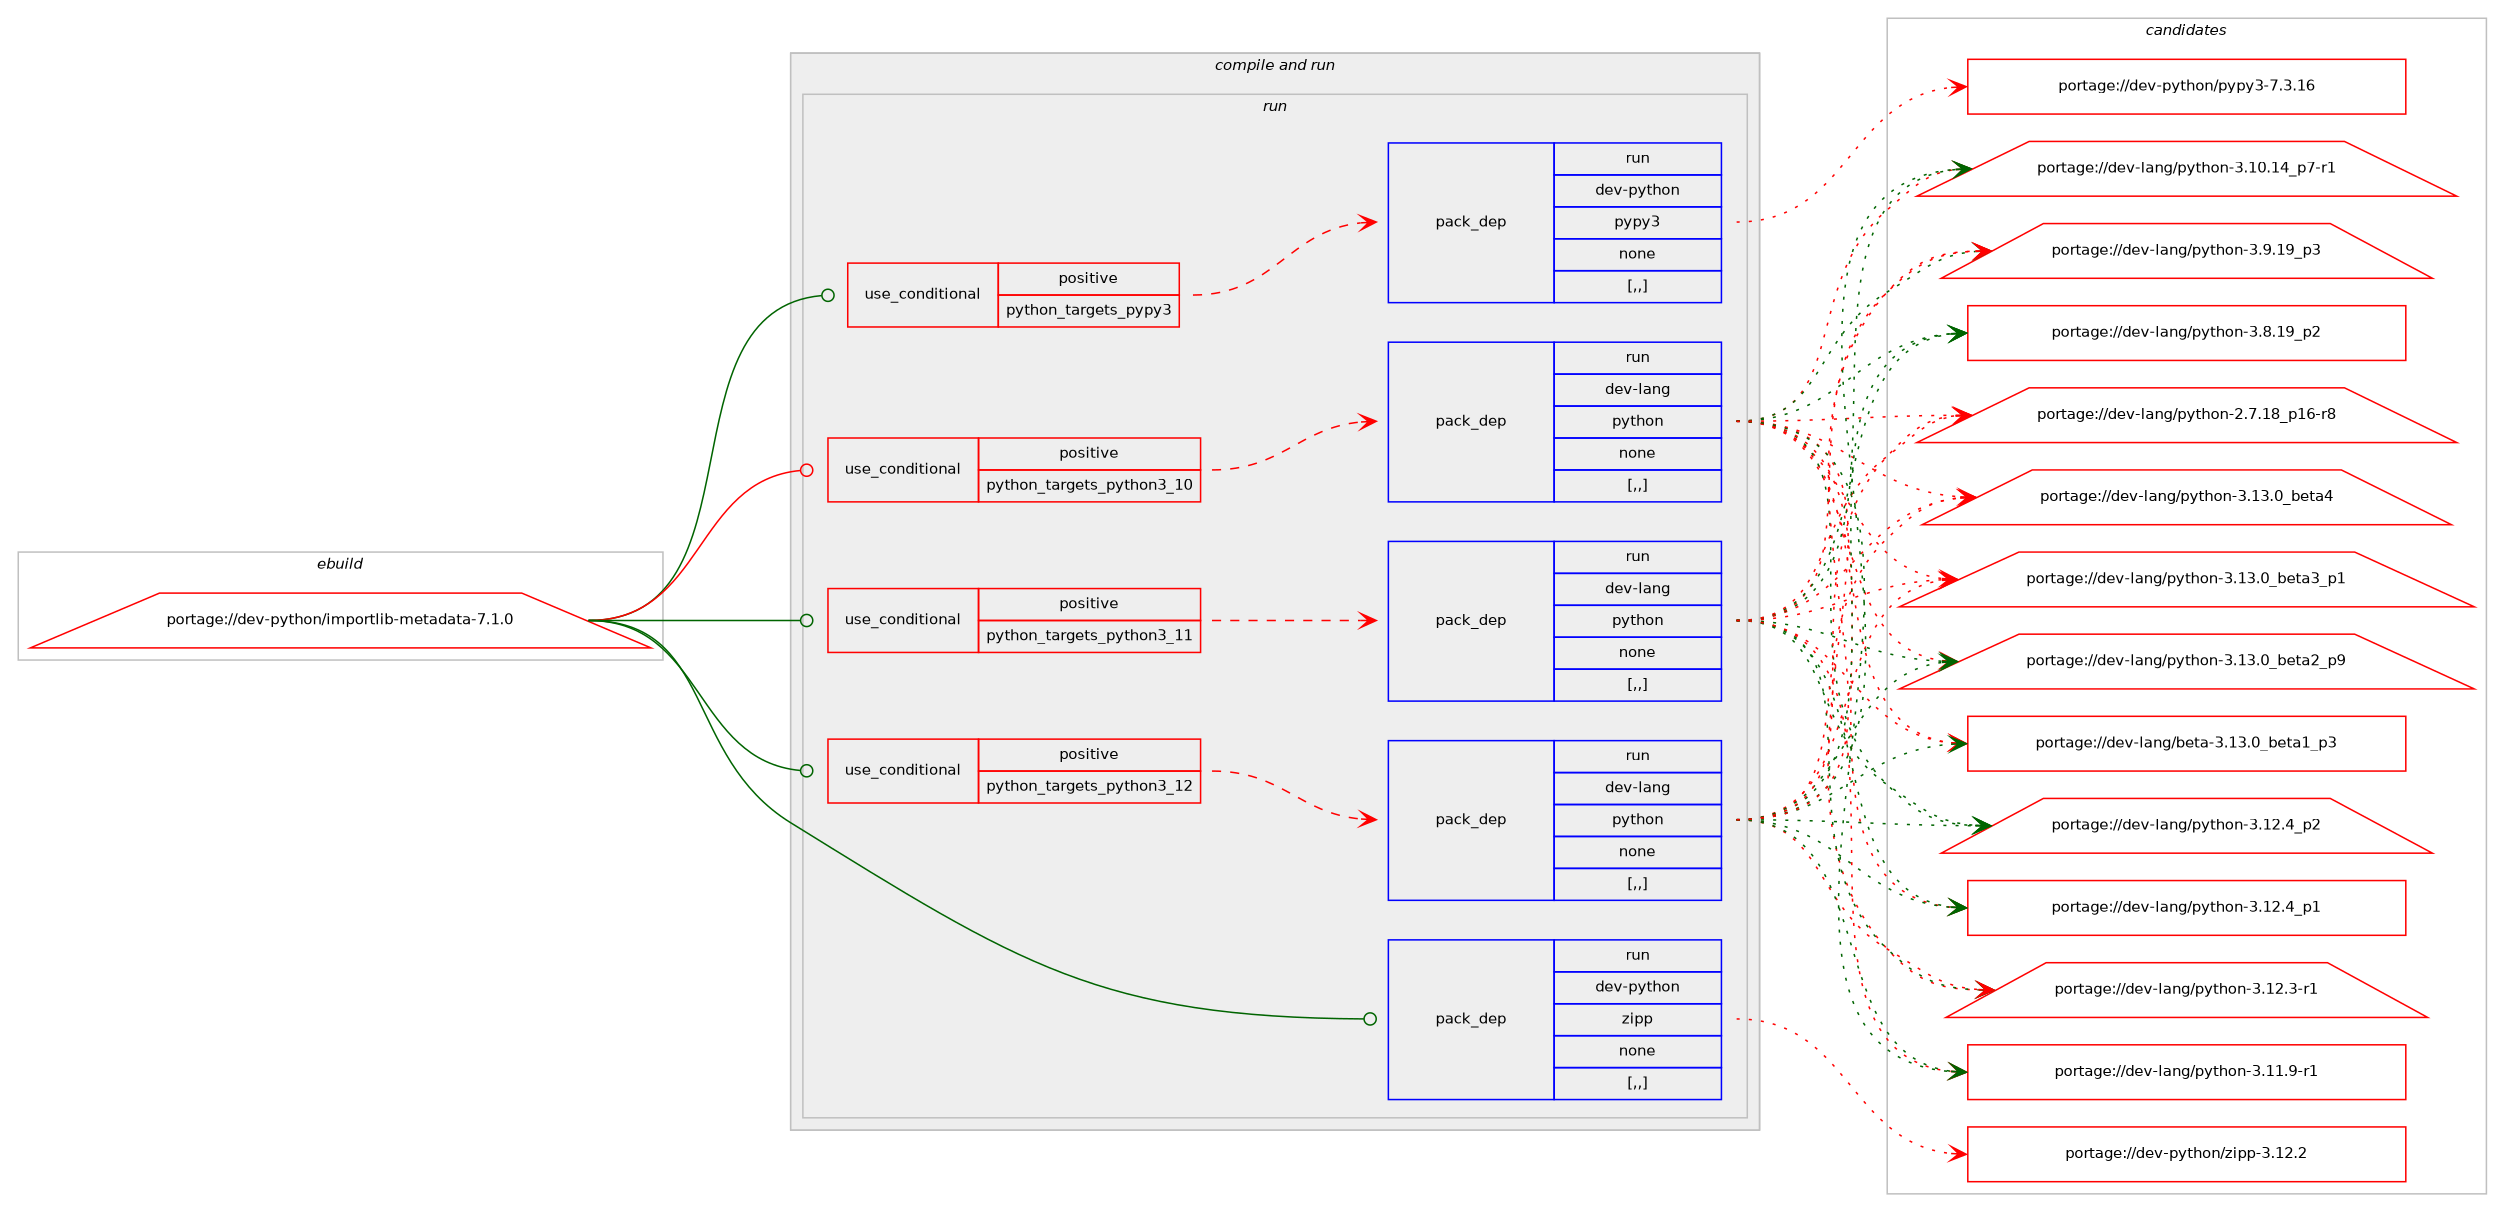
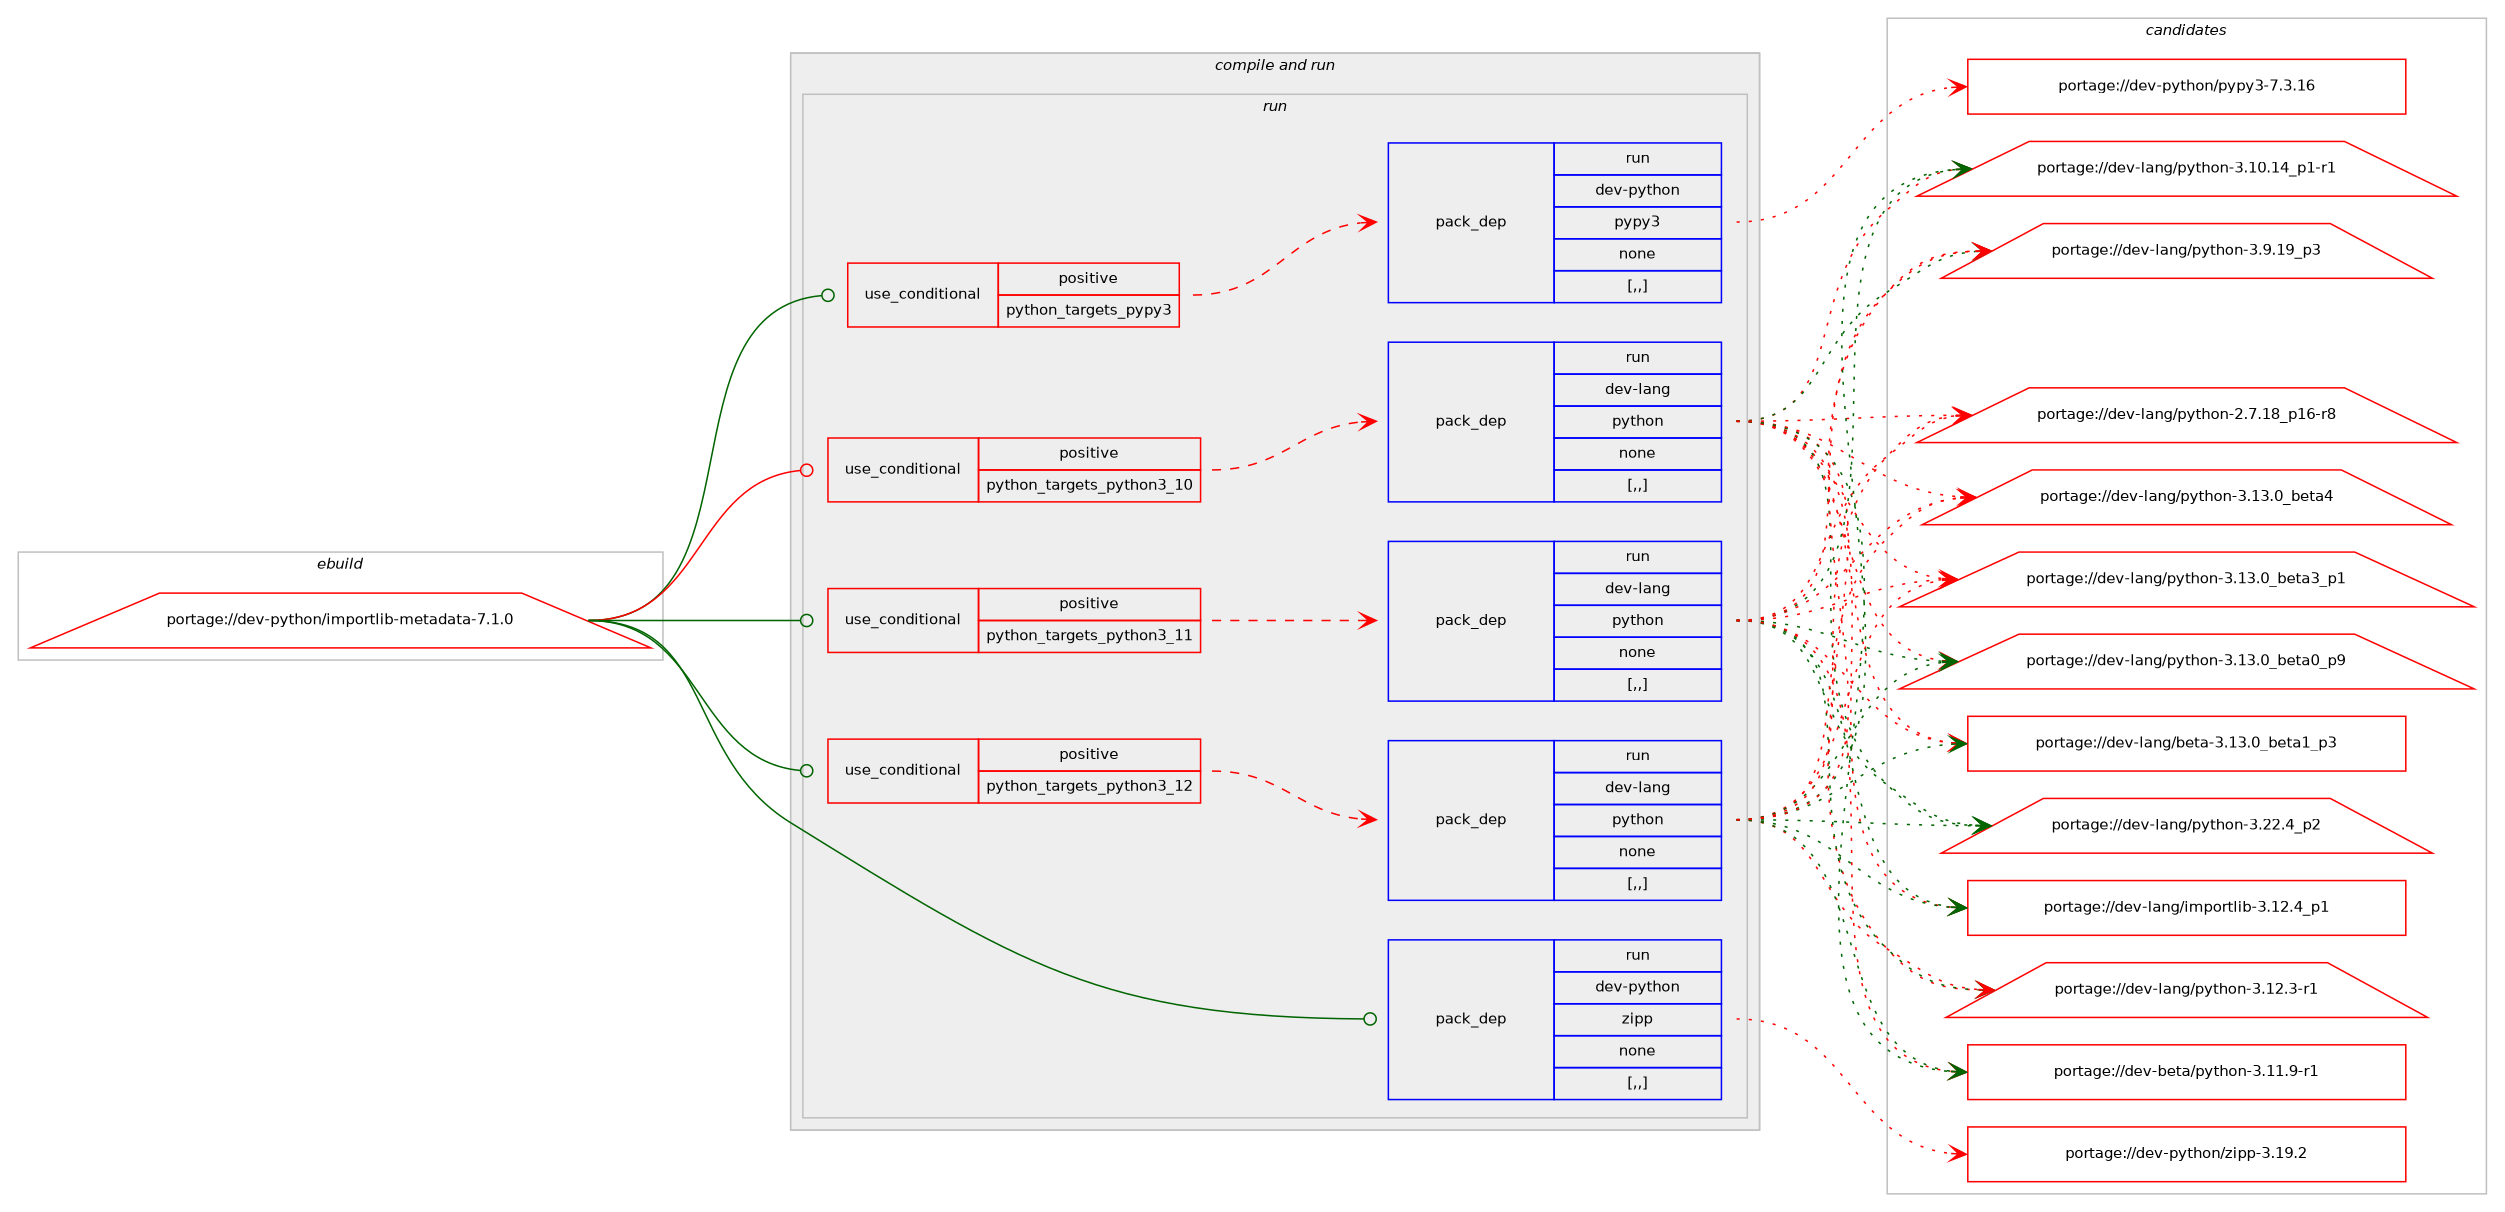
  digraph {
    compound=true
    concentrate=true
    fontname=Helvetica
    fontsize=10
    newrank=true
    rankdir=LR
    ranksep=1.5
    node [color=red fontname=Helvetica fontsize=10 shape=trapezium]
    edge [arrowhead=vee color=red headport=w style=dotted tailport=e weight=100]
    n1 [label="portage://dev-python/importlib-metadata-7.1.0" width=4]
    n2 [color=blue label=<<TABLE BORDER="0" CELLBORDER="1" CELLSPACING="0" CELLPADDING="4" WIDTH="220"><TR><TD ROWSPAN="6" CELLPADDING="30">pack_dep</TD></TR><TR><TD WIDTH="110">run</TD></TR><TR><TD>dev-python</TD></TR><TR><TD>pypy3</TD></TR><TR><TD>none</TD></TR><TR><TD>[,,]</TD></TR></TABLE>> shape=none]
    n3 [label=<<TABLE BORDER="0" CELLBORDER="1" CELLSPACING="0" CELLPADDING="4"><TR><TD ROWSPAN="3" CELLPADDING="10">use_conditional</TD></TR><TR><TD>positive</TD></TR><TR><TD>python_targets_pypy3</TD></TR></TABLE>> shape=none]
    n4 [color=blue label=<<TABLE BORDER="0" CELLBORDER="1" CELLSPACING="0" CELLPADDING="4" WIDTH="220"><TR><TD ROWSPAN="6" CELLPADDING="30">pack_dep</TD></TR><TR><TD WIDTH="110">run</TD></TR><TR><TD>dev-lang</TD></TR><TR><TD>python</TD></TR><TR><TD>none</TD></TR><TR><TD>[,,]</TD></TR></TABLE>> shape=none]
    n5 [label=<<TABLE BORDER="0" CELLBORDER="1" CELLSPACING="0" CELLPADDING="4"><TR><TD ROWSPAN="3" CELLPADDING="10">use_conditional</TD></TR><TR><TD>positive</TD></TR><TR><TD>python_targets_python3_10</TD></TR></TABLE>> shape=none]
    n6 [color=blue label=<<TABLE BORDER="0" CELLBORDER="1" CELLSPACING="0" CELLPADDING="4" WIDTH="220"><TR><TD ROWSPAN="6" CELLPADDING="30">pack_dep</TD></TR><TR><TD WIDTH="110">run</TD></TR><TR><TD>dev-lang</TD></TR><TR><TD>python</TD></TR><TR><TD>none</TD></TR><TR><TD>[,,]</TD></TR></TABLE>> shape=none]
    n7 [label=<<TABLE BORDER="0" CELLBORDER="1" CELLSPACING="0" CELLPADDING="4"><TR><TD ROWSPAN="3" CELLPADDING="10">use_conditional</TD></TR><TR><TD>positive</TD></TR><TR><TD>python_targets_python3_11</TD></TR></TABLE>> shape=none]
    n8 [color=blue label=<<TABLE BORDER="0" CELLBORDER="1" CELLSPACING="0" CELLPADDING="4" WIDTH="220"><TR><TD ROWSPAN="6" CELLPADDING="30">pack_dep</TD></TR><TR><TD WIDTH="110">run</TD></TR><TR><TD>dev-lang</TD></TR><TR><TD>python</TD></TR><TR><TD>none</TD></TR><TR><TD>[,,]</TD></TR></TABLE>> shape=none]
    n9 [label=<<TABLE BORDER="0" CELLBORDER="1" CELLSPACING="0" CELLPADDING="4"><TR><TD ROWSPAN="3" CELLPADDING="10">use_conditional</TD></TR><TR><TD>positive</TD></TR><TR><TD>python_targets_python3_12</TD></TR></TABLE>> shape=none]
    n10 [color=blue label=<<TABLE BORDER="0" CELLBORDER="1" CELLSPACING="0" CELLPADDING="4" WIDTH="220"><TR><TD ROWSPAN="6" CELLPADDING="30">pack_dep</TD></TR><TR><TD WIDTH="110">run</TD></TR><TR><TD>dev-python</TD></TR><TR><TD>zipp</TD></TR><TR><TD>none</TD></TR><TR><TD>[,,]</TD></TR></TABLE>> shape=none]
    n11 [label="portage://dev-python/pypy3-7.3.16" shape=box width=4]
    n12 [label="portage://dev-lang/python-3.13.0_beta4" width=4]
    n13 [label="portage://dev-lang/python-3.13.0_beta3_p1" width=4]
-   n14 [label="portage://dev-lang/python-3.13.0_beta2_p9" width=4]
+   n14 [label="portage://dev-lang/python-3.13.0_beta0_p9" width=4]
    n15 [label="portage://dev-lang/beta-3.13.0_beta1_p3" shape=box width=4]
-   n16 [label="portage://dev-lang/python-3.12.4_p2" width=4]
-   n17 [label="portage://dev-lang/python-3.12.4_p1" shape=box width=4]
+   n16 [label="portage://dev-lang/python-3.22.4_p2" width=4]
+   n17 [label="portage://dev-lang/importlib-3.12.4_p1" shape=box width=4]
    n18 [label="portage://dev-lang/python-3.12.3-r1" width=4]
-   n19 [label="portage://dev-lang/python-3.11.9-r1" shape=box width=4]
-   n20 [label="portage://dev-lang/python-3.10.14_p7-r1" width=4]
+   n19 [label="portage://dev-beta/python-3.11.9-r1" shape=box width=4]
+   n20 [label="portage://dev-lang/python-3.10.14_p1-r1" width=4]
    n21 [label="portage://dev-lang/python-3.9.19_p3" width=4]
-   n22 [label="portage://dev-lang/python-3.8.19_p2" shape=box width=4]
    n23 [label="portage://dev-lang/python-2.7.18_p16-r8" width=4]
-   n24 [label="portage://dev-python/zipp-3.12.2" shape=box width=4]
+   n24 [label="portage://dev-python/zipp-3.19.2" shape=box width=4]
    subgraph cluster_1 {
      color=gray
      label=<<i>ebuild</i>>
      n1
    }
    subgraph cluster_2 {
      color=gray
      label=<<i>dependencies</i>>
      subgraph cluster_3 {
        color=gray
        fillcolor="#eeeeee"
        label=<<i>compile</i>>
        style=filled
      }
      subgraph cluster_4 {
        color=gray
        fillcolor="#eeeeee"
        label=<<i>compile and run</i>>
        style=filled
      }
      subgraph cluster_5 {
        color=gray
        fillcolor="#eeeeee"
        label=<<i>run</i>>
        style=filled
        subgraph sub_6 {
          color=gray
          fillcolor="#eeeeee"
          label=<<i>run</i>>
          style=filled
          n3
          subgraph sub_7 {
            color=gray
            fillcolor="#eeeeee"
            label=<<i>run</i>>
            style=filled
            n2
          }
        }
        subgraph sub_8 {
          color=gray
          fillcolor="#eeeeee"
          label=<<i>run</i>>
          style=filled
          n5
          subgraph sub_9 {
            color=gray
            fillcolor="#eeeeee"
            label=<<i>run</i>>
            style=filled
            n4
          }
        }
        subgraph sub_10 {
          color=gray
          fillcolor="#eeeeee"
          label=<<i>run</i>>
          style=filled
          n7
          subgraph sub_11 {
            color=gray
            fillcolor="#eeeeee"
            label=<<i>run</i>>
            style=filled
            n6
          }
        }
        subgraph sub_12 {
          color=gray
          fillcolor="#eeeeee"
          label=<<i>run</i>>
          style=filled
          n9
          subgraph sub_13 {
            color=gray
            fillcolor="#eeeeee"
            label=<<i>run</i>>
            style=filled
            n8
          }
        }
        subgraph sub_14 {
          color=gray
          fillcolor="#eeeeee"
          label=<<i>run</i>>
          style=filled
          n10
        }
      }
    }
    subgraph cluster_15 {
      color=gray
      label=<<i>candidates</i>>
      rank=same
      subgraph sub_16 {
        color=black
        label=<<i>candidates</i>>
        nodesep=1
        rank=same
        n11
      }
      subgraph sub_17 {
        color=black
        label=<<i>candidates</i>>
        nodesep=1
        rank=same
        n12
        n13
        n14
        n15
        n16
        n17
        n18
        n19
        n20
        n21
-       n22
        n23
      }
      subgraph sub_18 {
        color=black
        label=<<i>candidates</i>>
        nodesep=1
        rank=same
        n12
        n13
        n14
        n15
        n16
        n17
        n18
        n19
        n20
        n21
-       n22
        n23
      }
      subgraph sub_19 {
        color=black
        label=<<i>candidates</i>>
        nodesep=1
        rank=same
        n12
        n13
        n14
        n15
        n16
        n17
        n18
        n19
        n20
        n21
-       n22
        n23
      }
      subgraph sub_20 {
        color=black
        label=<<i>candidates</i>>
        nodesep=1
        rank=same
        n24
      }
    }
    n1 -> n3 [arrowhead=odot color=darkgreen style=solid weight=20]
    n1 -> n5 [arrowhead=odot style=solid weight=20]
    n1 -> n7 [arrowhead=odot color=darkgreen style=solid weight=20]
    n1 -> n9 [arrowhead=odot color=darkgreen style=solid weight=20]
    n1 -> n10 [arrowhead=odot color=darkgreen style=solid weight=20]
    n2 -> n11
    n3 -> n2 [style=dashed weight=20]
    n4 -> n12
    n4 -> n13
    n4 -> n14
    n4 -> n15
    n4 -> n16 [color=darkgreen]
    n4 -> n17
    n4 -> n18
    n4 -> n19 [color=darkgreen]
    n4 -> n20
    n4 -> n21 [color=darkgreen]
-   n4 -> n22 [color=darkgreen]
    n4 -> n23
    n5 -> n4 [style=dashed weight=20]
    n6 -> n12
    n6 -> n13
    n6 -> n14 [color=darkgreen]
    n6 -> n15
    n6 -> n16 [color=darkgreen]
    n6 -> n17 [color=darkgreen]
    n6 -> n18 [color=darkgreen]
    n6 -> n19
    n6 -> n20 [color=darkgreen]
    n6 -> n21
-   n6 -> n22 [color=darkgreen]
    n6 -> n23
    n7 -> n6 [style=dashed weight=20]
    n8 -> n12
    n8 -> n13
    n8 -> n14 [color=darkgreen]
    n8 -> n15 [color=darkgreen]
    n8 -> n16 [color=darkgreen]
    n8 -> n17 [color=darkgreen]
    n8 -> n18
    n8 -> n19 [color=darkgreen]
    n8 -> n20 [color=darkgreen]
    n8 -> n21
-   n8 -> n22 [color=darkgreen]
    n8 -> n23
    n9 -> n8 [style=dashed weight=20]
    n10 -> n24
  }
